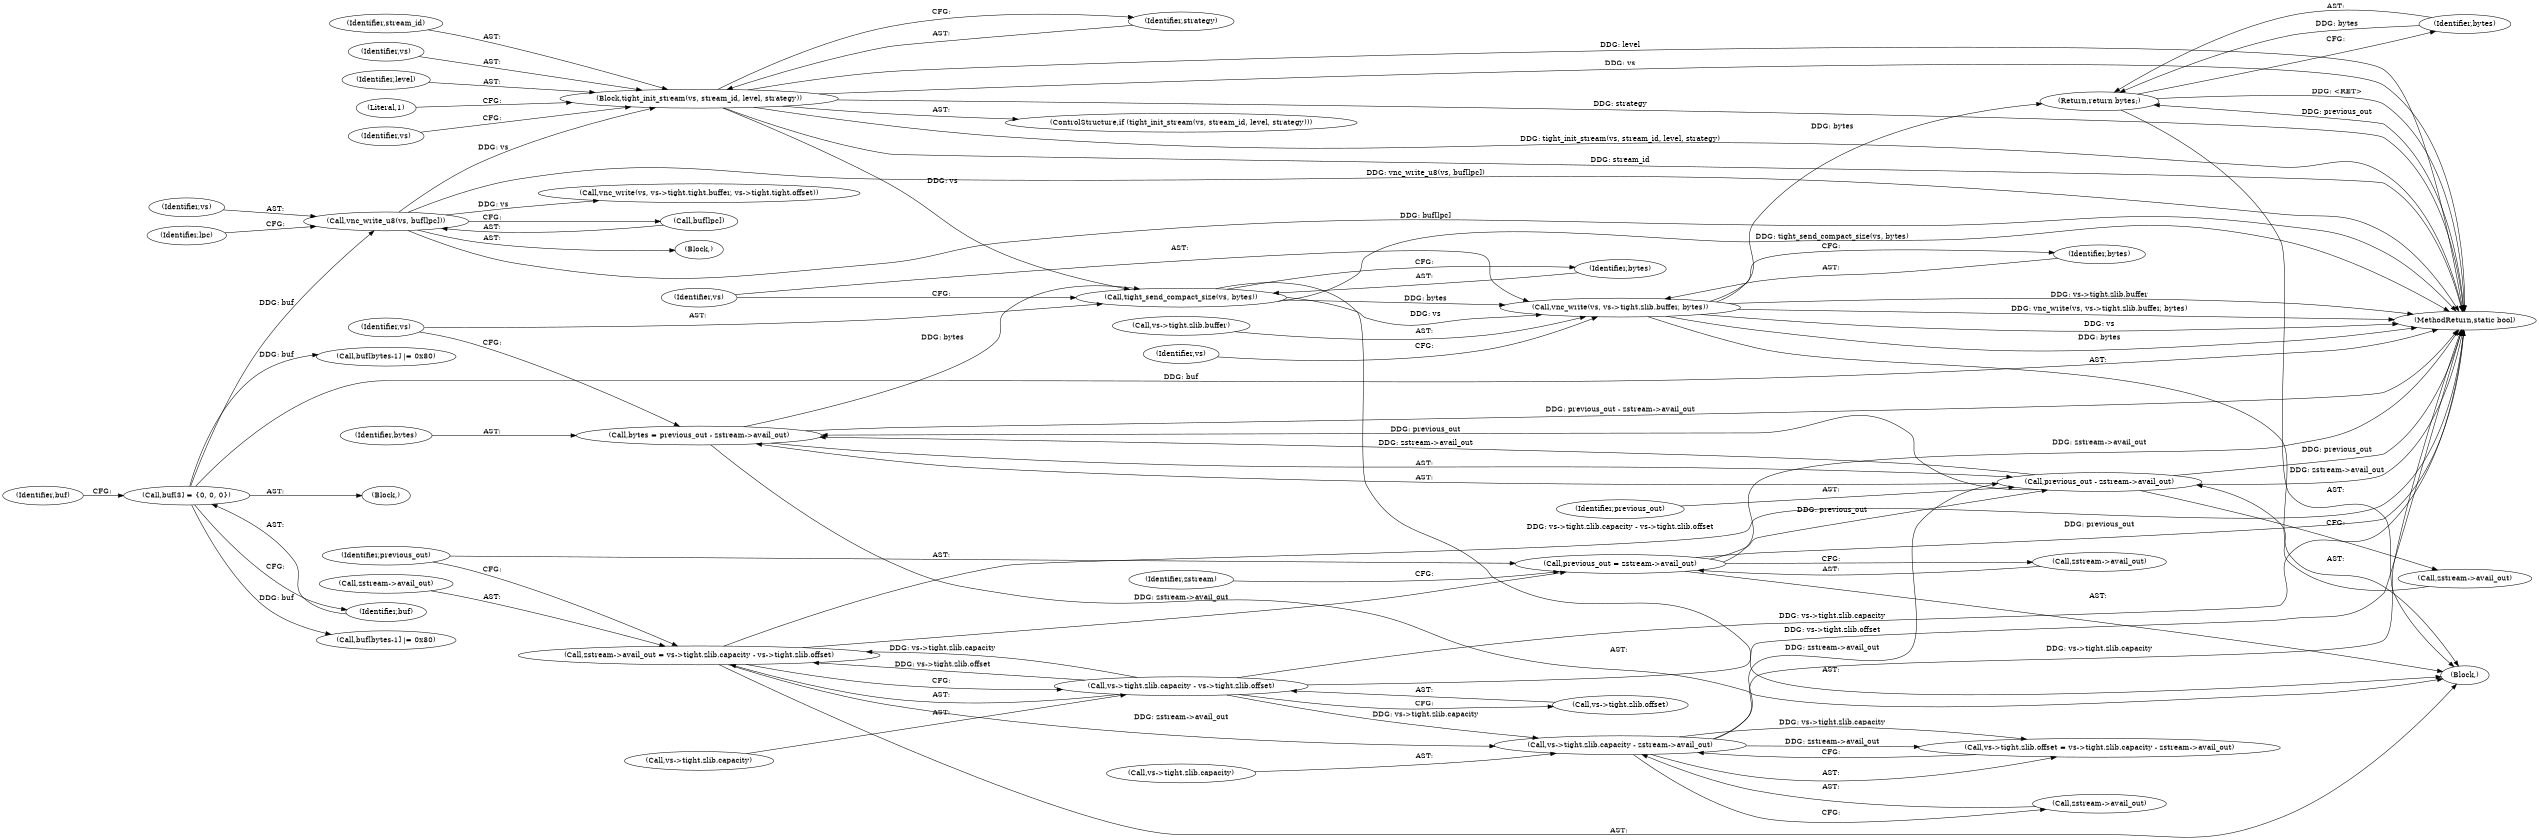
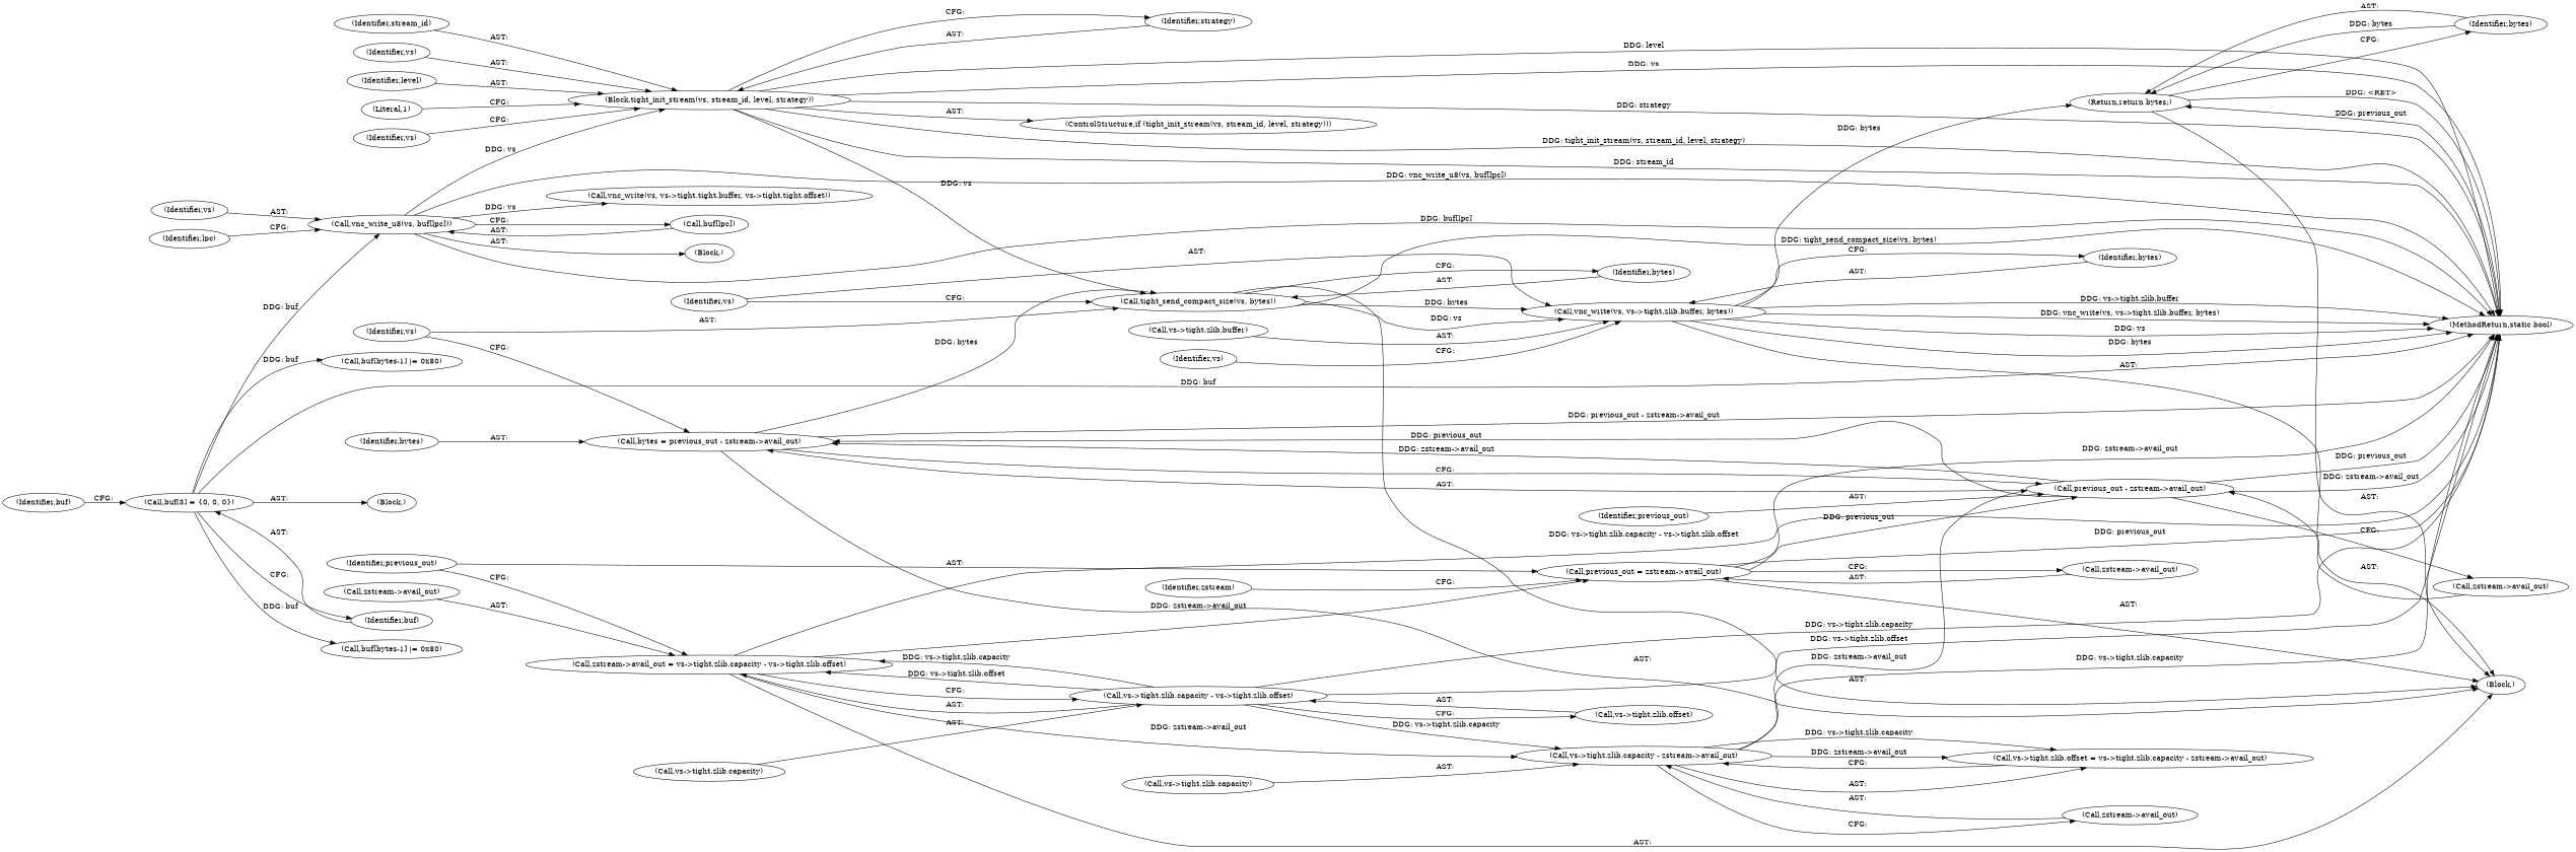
  digraph {
    rankdir=LR
    n1 [label="(Call,vnc_write(vs, vs->tight.zlib.buffer, bytes))"]
    n2 [label="(Return,return bytes;)"]
    n3 [label="(Block,)"]
    n4 [label="(MethodReturn,static bool)"]
    n5 [label="(Identifier,bytes)"]
    n6 [label="(Identifier,bytes)"]
    n7 [label="(Call,tight_send_compact_size(vs, bytes))"]
    n8 [label="(Identifier,bytes)"]
    n9 [label="(Block,tight_init_stream(vs, stream_id, level, strategy))"]
    n10 [label="(ControlStructure,if (tight_init_stream(vs, stream_id, level, strategy)))"]
    n11 [label="(Identifier,strategy)"]
    n12 [label="(Call,vnc_write_u8(vs, buf[lpc]))"]
    n13 [label="(Call,buf[lpc])"]
    n14 [label="(Block,)"]
    n15 [label="(Call,vnc_write(vs, vs->tight.tight.buffer, vs->tight.tight.offset))"]
    n16 [label="(Call,buf[3] = {0, 0, 0})"]
    n17 [label="(Call,buf[bytes-1] |= 0x80)"]
    n18 [label="(Call,buf[bytes-1] |= 0x80)"]
    n19 [label="(Block,)"]
    n20 [label="(Identifier,buf)"]
    n21 [label="(Call,bytes = previous_out - zstream->avail_out)"]
    n22 [label="(Call,previous_out - zstream->avail_out)"]
    n23 [label="(Call,zstream->avail_out)"]
    n24 [label="(Call,previous_out = zstream->avail_out)"]
    n25 [label="(Call,zstream->avail_out)"]
    n26 [label="(Call,zstream->avail_out = vs->tight.zlib.capacity - vs->tight.zlib.offset)"]
    n27 [label="(Call,vs->tight.zlib.capacity - vs->tight.zlib.offset)"]
    n28 [label="(Call,vs->tight.zlib.capacity - zstream->avail_out)"]
    n29 [label="(Call,vs->tight.zlib.offset)"]
    n30 [label="(Call,vs->tight.zlib.offset = vs->tight.zlib.capacity - zstream->avail_out)"]
    n31 [label="(Call,zstream->avail_out)"]
    n32 [label="(Call,vs->tight.zlib.buffer)"]
    n33 [label="(Identifier,vs)"]
    n34 [label="(Identifier,stream_id)"]
    n35 [label="(Identifier,vs)"]
    n36 [label="(Identifier,previous_out)"]
    n37 [label="(Identifier,zstream)"]
    n38 [label="(Identifier,lpc)"]
    n39 [label="(Call,vs->tight.zlib.capacity)"]
    n40 [label="(Identifier,vs)"]
    n41 [label="(Identifier,previous_out)"]
    n42 [label="(Identifier,vs)"]
    n43 [label="(Identifier,vs)"]
    n44 [label="(Call,vs->tight.zlib.capacity)"]
    n45 [label="(Call,zstream->avail_out)"]
    n46 [label="(Identifier,level)"]
    n47 [label="(Literal,1)"]
    n48 [label="(Identifier,buf)"]
    n49 [label="(Identifier,bytes)"]
    n50 [label="(Identifier,vs)"]
    n1 -> n2 [label="DDG: bytes"]
    n1 -> n3 [label="AST: "]
    n1 -> n4 [label="DDG: vnc_write(vs, vs->tight.zlib.buffer, bytes)"]
    n1 -> n4 [label="DDG: vs"]
    n1 -> n4 [label="DDG: bytes"]
    n1 -> n4 [label="DDG: vs->tight.zlib.buffer"]
    n1 -> n5 [label="CFG: "]
    n2 -> n3 [label="AST: "]
    n2 -> n4 [label="DDG: <RET>"]
    n2 -> n6 [label="CFG: "]
    n4 -> n2 [label="DDG: previous_out"]
    n5 -> n1 [label="AST: "]
    n6 -> n2 [label="AST: "]
    n6 -> n2 [label="DDG: bytes"]
    n7 -> n1 [label="DDG: vs"]
    n7 -> n1 [label="DDG: bytes"]
    n7 -> n3 [label="AST: "]
    n7 -> n4 [label="DDG: tight_send_compact_size(vs, bytes)"]
    n7 -> n8 [label="CFG: "]
    n8 -> n7 [label="AST: "]
    n9 -> n4 [label="DDG: stream_id"]
    n9 -> n4 [label="DDG: level"]
    n9 -> n4 [label="DDG: vs"]
    n9 -> n4 [label="DDG: strategy"]
    n9 -> n4 [label="DDG: tight_init_stream(vs, stream_id, level, strategy)"]
    n9 -> n7 [label="DDG: vs"]
    n9 -> n10 [label="AST: "]
    n9 -> n11 [label="CFG: "]
    n11 -> n9 [label="AST: "]
    n12 -> n4 [label="DDG: buf[lpc]"]
    n12 -> n4 [label="DDG: vnc_write_u8(vs, buf[lpc])"]
    n12 -> n9 [label="DDG: vs"]
    n12 -> n13 [label="CFG: "]
    n12 -> n14 [label="AST: "]
    n12 -> n15 [label="DDG: vs"]
    n13 -> n12 [label="AST: "]
    n16 -> n4 [label="DDG: buf"]
    n16 -> n12 [label="DDG: buf"]
    n16 -> n17 [label="DDG: buf"]
    n16 -> n18 [label="DDG: buf"]
    n16 -> n19 [label="AST: "]
    n16 -> n20 [label="CFG: "]
    n20 -> n16 [label="AST: "]
    n21 -> n3 [label="AST: "]
    n21 -> n4 [label="DDG: previous_out - zstream->avail_out"]
    n21 -> n7 [label="DDG: bytes"]
-   n21 -> n22 [label="AST: "]
+   n21 -> n22 [label="CFG: "]
    n22 -> n4 [label="DDG: previous_out"]
    n22 -> n4 [label="DDG: zstream->avail_out"]
    n22 -> n21 [label="AST: "]
    n22 -> n21 [label="DDG: previous_out"]
    n22 -> n21 [label="DDG: zstream->avail_out"]
    n22 -> n23 [label="CFG: "]
    n23 -> n22 [label="AST: "]
    n24 -> n3 [label="AST: "]
    n24 -> n4 [label="DDG: zstream->avail_out"]
    n24 -> n4 [label="DDG: previous_out"]
    n24 -> n22 [label="DDG: previous_out"]
    n24 -> n25 [label="CFG: "]
    n25 -> n24 [label="AST: "]
    n26 -> n3 [label="AST: "]
    n26 -> n4 [label="DDG: vs->tight.zlib.capacity - vs->tight.zlib.offset"]
    n26 -> n24 [label="DDG: zstream->avail_out"]
    n26 -> n27 [label="CFG: "]
    n26 -> n28 [label="DDG: zstream->avail_out"]
    n27 -> n4 [label="DDG: vs->tight.zlib.offset"]
    n27 -> n4 [label="DDG: vs->tight.zlib.capacity"]
    n27 -> n26 [label="AST: "]
    n27 -> n26 [label="DDG: vs->tight.zlib.capacity"]
    n27 -> n26 [label="DDG: vs->tight.zlib.offset"]
    n27 -> n28 [label="DDG: vs->tight.zlib.capacity"]
    n27 -> n29 [label="CFG: "]
    n28 -> n4 [label="DDG: vs->tight.zlib.capacity"]
    n28 -> n22 [label="DDG: zstream->avail_out"]
    n28 -> n30 [label="AST: "]
    n28 -> n30 [label="DDG: vs->tight.zlib.capacity"]
    n28 -> n30 [label="DDG: zstream->avail_out"]
    n28 -> n31 [label="CFG: "]
    n29 -> n27 [label="AST: "]
    n30 -> n28 [label="CFG: "]
    n31 -> n28 [label="AST: "]
    n32 -> n1 [label="AST: "]
    n33 -> n7 [label="AST: "]
    n33 -> n21 [label="CFG: "]
    n34 -> n9 [label="AST: "]
    n35 -> n12 [label="AST: "]
    n36 -> n24 [label="AST: "]
    n36 -> n26 [label="CFG: "]
    n37 -> n24 [label="CFG: "]
    n38 -> n12 [label="CFG: "]
    n39 -> n28 [label="AST: "]
    n40 -> n1 [label="CFG: "]
    n41 -> n22 [label="AST: "]
    n42 -> n1 [label="AST: "]
    n42 -> n7 [label="CFG: "]
    n43 -> n9 [label="AST: "]
    n44 -> n27 [label="AST: "]
    n45 -> n26 [label="AST: "]
    n46 -> n9 [label="AST: "]
    n47 -> n9 [label="CFG: "]
    n48 -> n16 [label="CFG: "]
    n49 -> n21 [label="AST: "]
    n50 -> n9 [label="CFG: "]
  }
